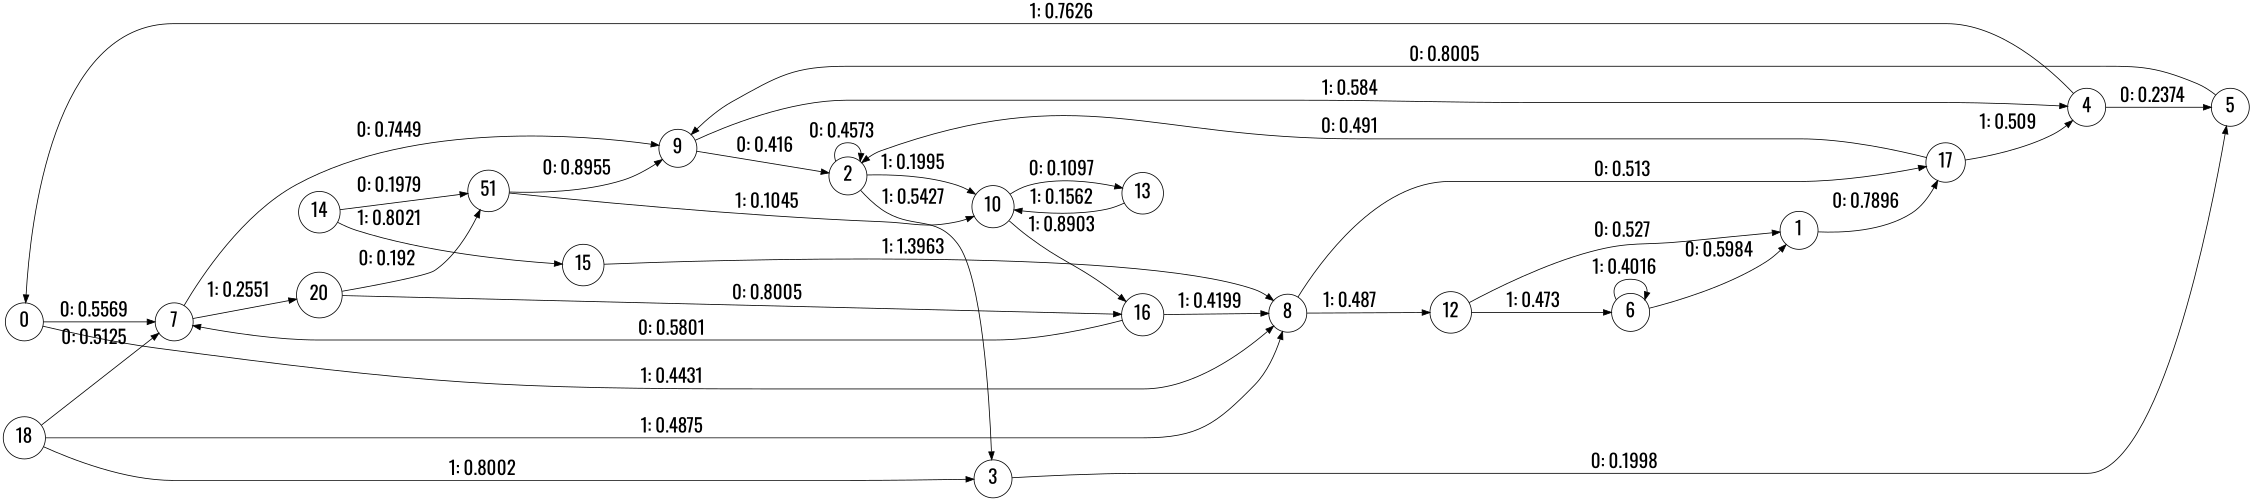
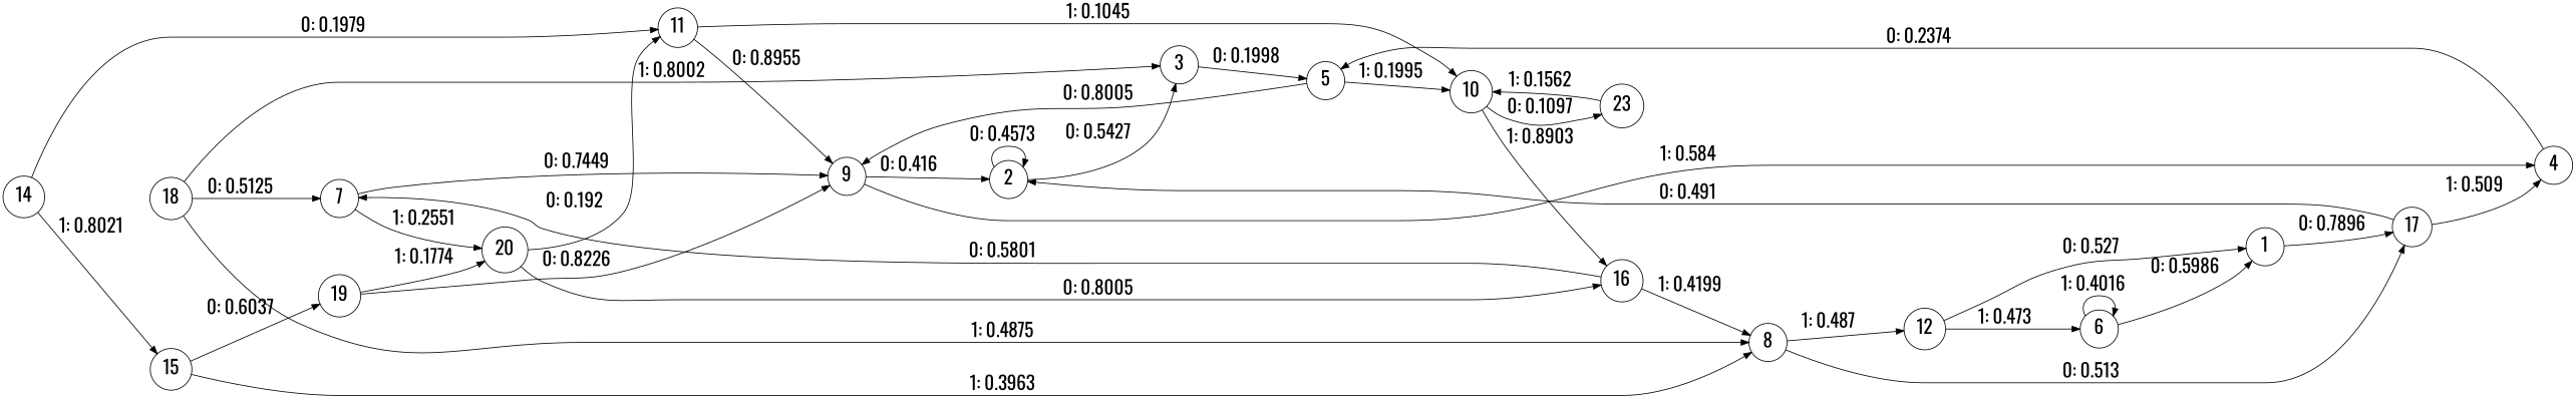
  digraph {
    fontname=Oswald
    rankdir=LR
    node [fontname=Oswald fontsize=24 shape=circle]
    edge [fontname=Oswald fontsize=24]
-   0
    7
    8
    9
    20
    12
    17
    2
    4
-   11 [label=51]
+   11
    16
    1
    6
    14
    15
    3
    5
    10
+   19
    18
-   13
-   0 -> 7 [label="0: 0.5569   "]
-   0 -> 8 [label="1: 0.4431   "]
+   13 [label=23]
    7 -> 9 [label="0: 0.7449   "]
    7 -> 20 [label="1: 0.2551   "]
    8 -> 12 [label="1: 0.487    "]
    8 -> 17 [label="0: 0.513    "]
    9 -> 2 [label="0: 0.416    "]
    9 -> 4 [label="1: 0.584    "]
    20 -> 11 [label="0: 0.192    "]
    20 -> 16 [label="0: 0.8005   "]
    12 -> 1 [label="0: 0.527    "]
    12 -> 6 [label="1: 0.473    "]
    17 -> 2 [label="0: 0.491    "]
    17 -> 4 [label="1: 0.509    "]
    2 -> 2 [label="0: 0.4573   "]
-   2 -> 3 [label="1: 0.5427   "]
-   4 -> 0 [label="1: 0.7626   "]
+   2 -> 3 [label="0: 0.5427   "]
    4 -> 5 [label="0: 0.2374   "]
    11 -> 9 [label="0: 0.8955   "]
    11 -> 10 [label="1: 0.1045   "]
    16 -> 7 [label="0: 0.5801   "]
    16 -> 8 [label="1: 0.4199   "]
    1 -> 17 [label="0: 0.7896   "]
-   6 -> 1 [label="0: 0.5984   "]
+   6 -> 1 [label="0: 0.5986   "]
    6 -> 6 [label="1: 0.4016   "]
    14 -> 11 [label="0: 0.1979   "]
    14 -> 15 [label="1: 0.8021   "]
-   15 -> 8 [label="1: 1.3963   "]
+   15 -> 8 [label="1: 0.3963   "]
+   15 -> 19 [label="0: 0.6037   "]
    3 -> 5 [label="0: 0.1998   "]
    5 -> 9 [label="0: 0.8005   "]
-   2 -> 10 [label="1: 0.1995   "]
+   5 -> 10 [label="1: 0.1995   "]
    10 -> 16 [label="1: 0.8903   "]
    10 -> 13 [label="0: 0.1097   "]
+   19 -> 9 [label="0: 0.8226   "]
+   19 -> 20 [label="1: 0.1774   "]
    18 -> 7 [label="0: 0.5125   "]
    18 -> 8 [label="1: 0.4875   "]
    18 -> 3 [label="1: 0.8002   "]
    13 -> 10 [label="1: 0.1562   "]
  }
